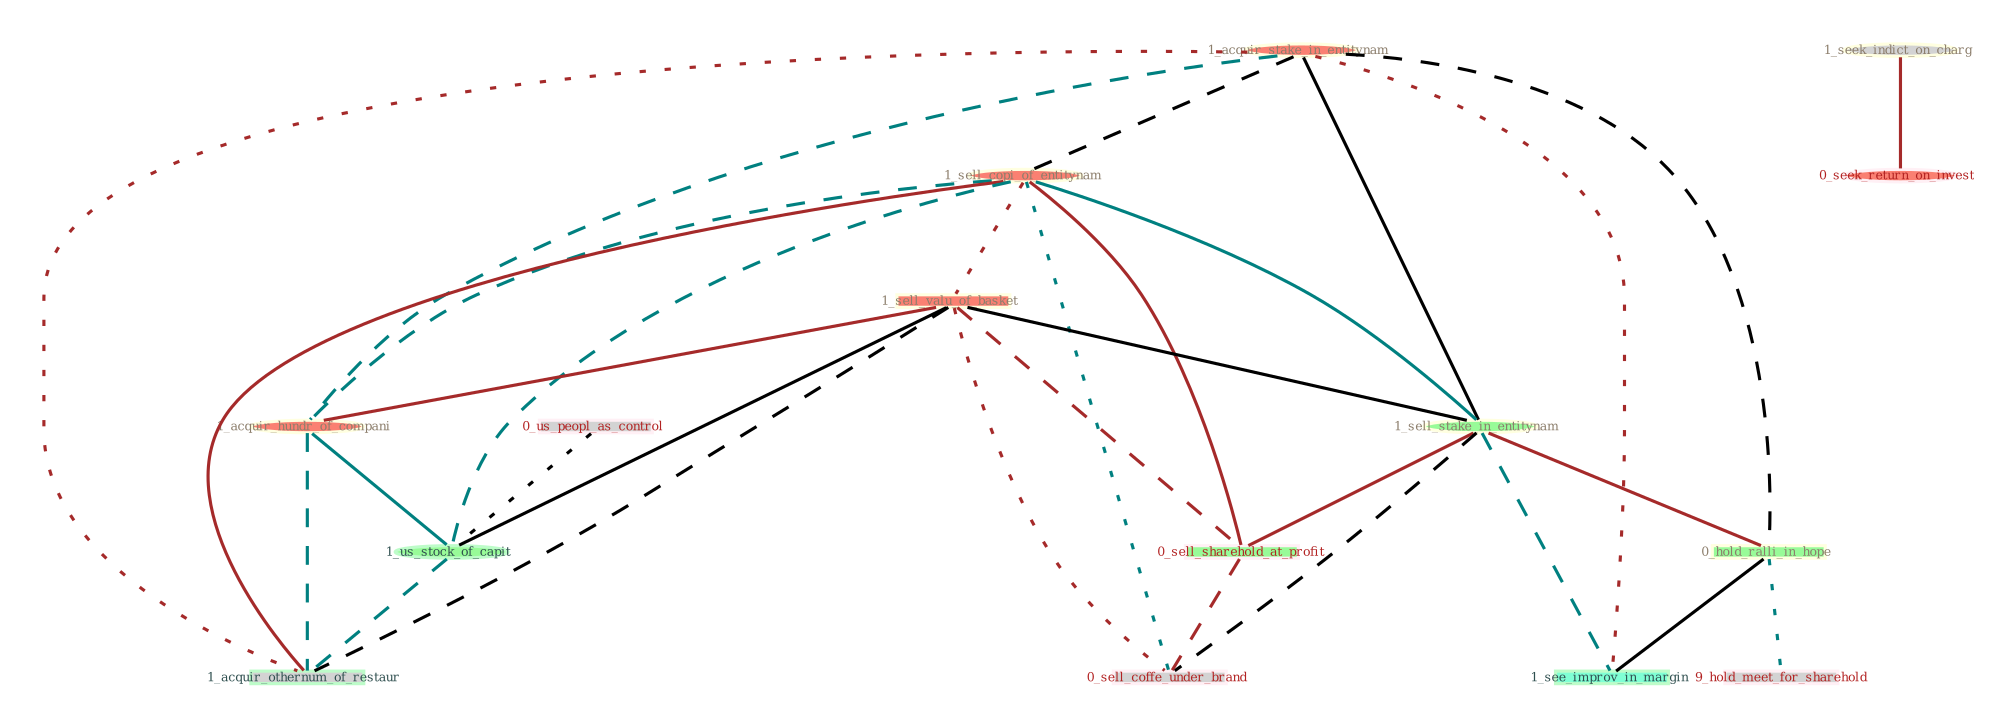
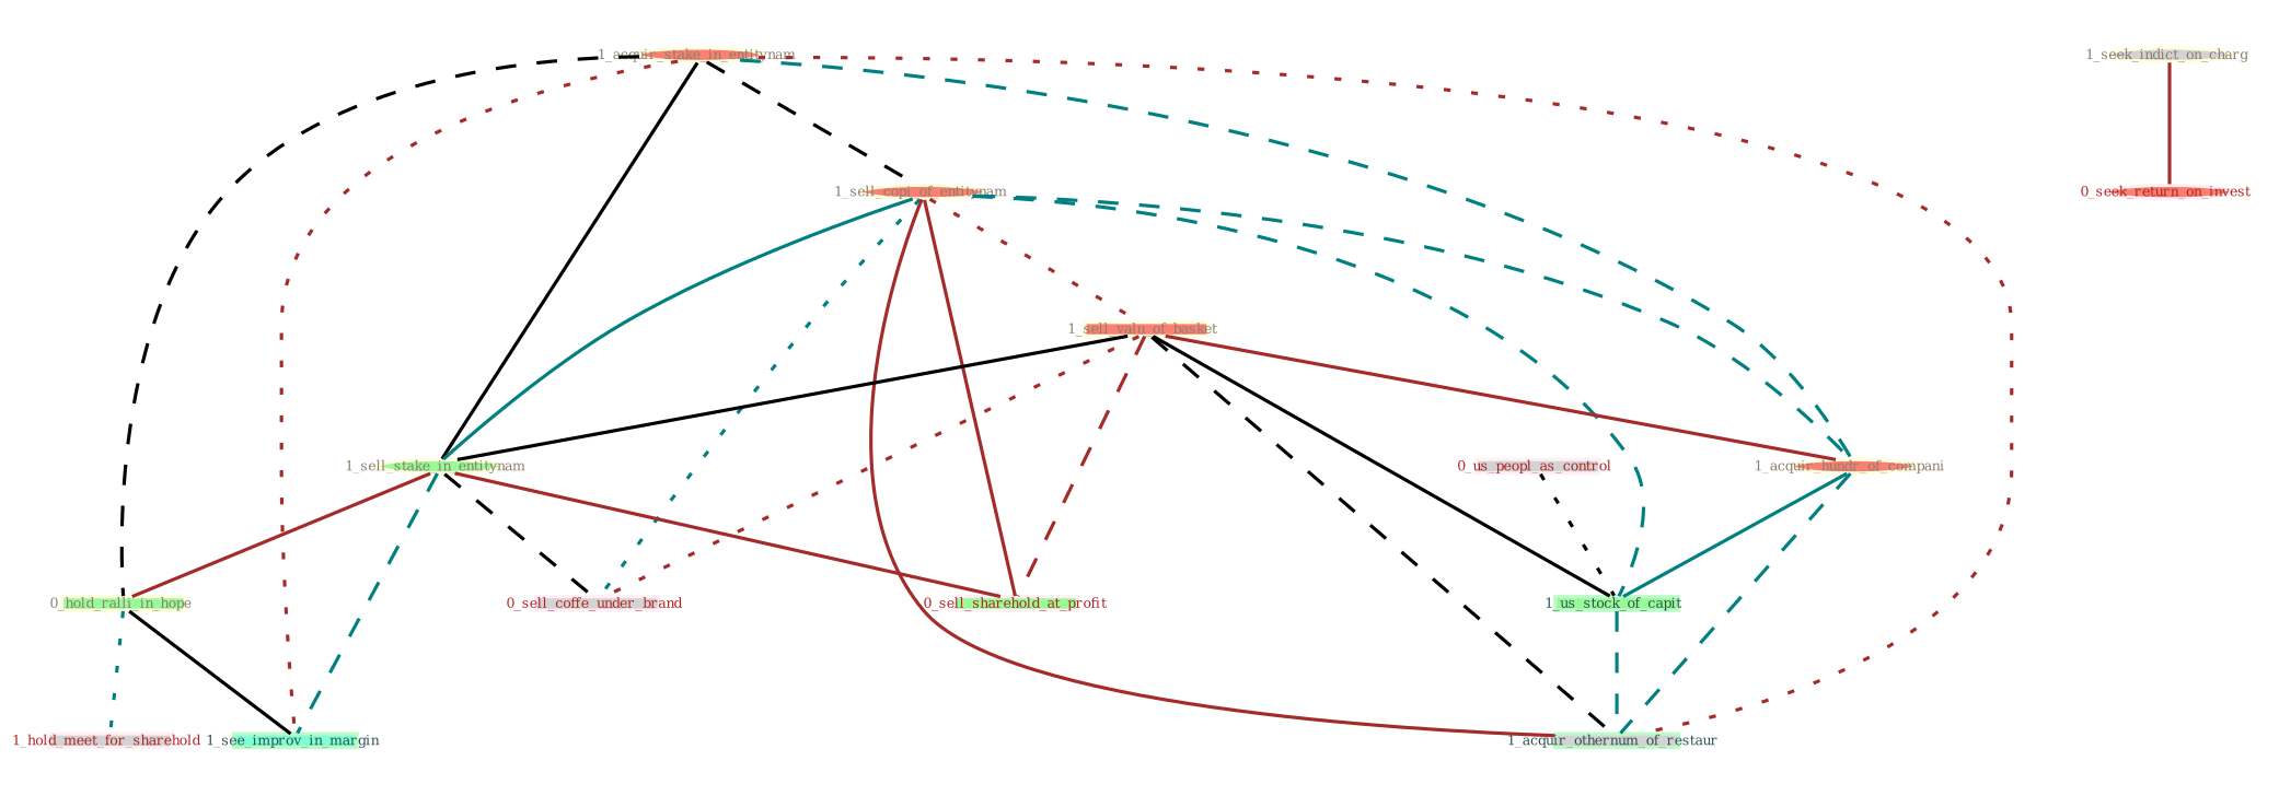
  graph {
    node [color="#ffffe0" fillcolor=salmon fixedsize=true fontcolor="#8b7d6b" fontsize=4 shape=box style=filled]
    edge [color=brown style=dashed w=1]
    "1_acquir_stake_in_entitynam " [height=.06 shape=ellipse width=.5]
    "1_sell_copi_of_entitynam " [height=.06 shape=ellipse width=.5]
    "1_sell_valu_of_basket " [height=.06 width=.5]
    "1_sell_stake_in_entitynam " [fillcolor=palegreen height=.06 shape=ellipse width=.5]
    "0_hold_ralli_in_hope " [fillcolor=palegreen height=.06 width=.5]
    "1_acquir_hundr_of_compani " [height=.06 shape=ellipse width=.5]
    "1_seek_indict_on_charg " [fillcolor=lightgrey height=.06 shape=ellipse width=.5]
    "0_us_peopl_as_control " [color="#fff0f5" fillcolor=lightgrey fontcolor="#b22222" height=.06 width=.5]
    n9 [color="#fff0f5" fillcolor=palegreen fontcolor="#b22222" height=.06 label="0_sell_sharehold_at_profit" width=.5]
    "0_seek_return_on_invest " [color="#fff0f5" fontcolor="#b22222" height=.06 shape=ellipse width=.5]
    "0_sell_coffe_under_brand " [color="#fff0f5" fillcolor=lightgrey fontcolor="#b22222" height=.06 width=.5]
-   "1_hold_meet_for_sharehold " [color="#fff0f5" fillcolor=lightgrey fontcolor="#b22222" height=.06 width=.5 label="9_hold_meet_for_sharehold"]
+   "1_hold_meet_for_sharehold " [color="#fff0f5" fillcolor=lightgrey fontcolor="#b22222" height=.06 width=.5]
    "1_see_improv_in_margin " [color="#BDFCC9" fillcolor=aquamarine fontcolor="#2f4f4f" height=.06 width=.5]
    "1_acquir_othernum_of_restaur " [color="#BDFCC9" fillcolor=lightgrey fontcolor="#2f4f4f" height=.06 width=.5]
-   "1_us_stock_of_capit " [color="#BDFCC9" fillcolor=palegreen fontcolor="#2f4f4f" height=.06 shape=ellipse width=.5]
+   "1_us_stock_of_capit " [color="#BDFCC9" fillcolor=palegreen fontcolor="#2f4f4f" height=.06 width=.5]
    subgraph sub_1 {
      "1_acquir_stake_in_entitynam "
      "1_sell_copi_of_entitynam "
      "1_sell_valu_of_basket "
      "1_sell_stake_in_entitynam "
      "0_hold_ralli_in_hope "
      "1_acquir_hundr_of_compani "
      "1_seek_indict_on_charg "
    }
    subgraph sub_2 {
      "0_us_peopl_as_control "
      n9
      "0_seek_return_on_invest "
      "0_sell_coffe_under_brand "
      "1_hold_meet_for_sharehold "
    }
    "1_acquir_stake_in_entitynam " -- "1_sell_copi_of_entitynam " [color=black]
    "1_acquir_stake_in_entitynam " -- "1_sell_stake_in_entitynam " [color=black style=solid w=3]
    "1_acquir_stake_in_entitynam " -- "0_hold_ralli_in_hope " [color=black]
    "1_acquir_stake_in_entitynam " -- "1_acquir_hundr_of_compani " [color=teal]
    "1_acquir_stake_in_entitynam " -- "1_see_improv_in_margin " [style=dotted]
    "1_acquir_stake_in_entitynam " -- "1_acquir_othernum_of_restaur " [style=dotted]
    "1_sell_copi_of_entitynam " -- "1_sell_valu_of_basket " [style=dotted w=2]
    "1_sell_copi_of_entitynam " -- "1_sell_stake_in_entitynam " [color=teal style=solid w=2]
    "1_sell_copi_of_entitynam " -- "1_acquir_hundr_of_compani " [color=teal]
    "1_sell_copi_of_entitynam " -- n9 [style=solid]
    "1_sell_copi_of_entitynam " -- "0_sell_coffe_under_brand " [color=teal style=dotted]
    "1_sell_copi_of_entitynam " -- "1_acquir_othernum_of_restaur " [style=solid]
    "1_sell_copi_of_entitynam " -- "1_us_stock_of_capit " [color=teal]
    "1_sell_valu_of_basket " -- "1_sell_stake_in_entitynam " [color=black style=solid]
    "1_sell_valu_of_basket " -- "1_acquir_hundr_of_compani " [style=solid]
    "1_sell_valu_of_basket " -- n9
    "1_sell_valu_of_basket " -- "0_sell_coffe_under_brand " [style=dotted]
    "1_sell_valu_of_basket " -- "1_acquir_othernum_of_restaur " [color=black]
    "1_sell_valu_of_basket " -- "1_us_stock_of_capit " [color=black style=solid]
    "1_sell_stake_in_entitynam " -- "0_hold_ralli_in_hope " [style=solid]
    "1_sell_stake_in_entitynam " -- n9 [style=solid]
    "1_sell_stake_in_entitynam " -- "0_sell_coffe_under_brand " [color=black]
    "1_sell_stake_in_entitynam " -- "1_see_improv_in_margin " [color=teal]
    "0_hold_ralli_in_hope " -- "1_hold_meet_for_sharehold " [color=teal style=dotted]
    "0_hold_ralli_in_hope " -- "1_see_improv_in_margin " [color=black style=solid]
    "1_acquir_hundr_of_compani " -- "1_acquir_othernum_of_restaur " [color=teal w=2]
    "1_acquir_hundr_of_compani " -- "1_us_stock_of_capit " [color=teal style=solid]
    "1_seek_indict_on_charg " -- "0_seek_return_on_invest " [style=solid w=2]
    "0_us_peopl_as_control " -- "1_us_stock_of_capit " [color=black style=dotted]
-   n9 -- "0_sell_coffe_under_brand "
    "1_us_stock_of_capit " -- "1_acquir_othernum_of_restaur " [color=teal]
  }
